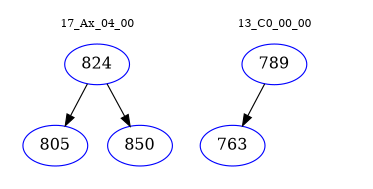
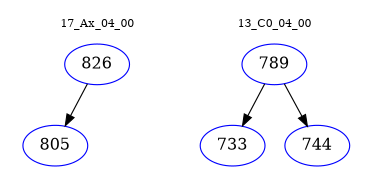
  digraph {
    node [color=blue]
    edge [color=black]
-   n1 [label=824]
+   n1 [label=826]
    n2 [label=805]
-   n3 [label=850]
    n4 [label=789]
-   n5 [label=763]
+   n5 [label=733]
+   n6 [label=744]
    subgraph cluster_1 {
      color=white
      fontsize=10
      label="17_Ax_04_00"
      n1
      n2
-     n3
    }
    subgraph cluster_2 {
      color=white
      fontsize=10
-     label="13_C0_00_00"
+     label="13_C0_04_00"
      n4
      n5
+     n6
    }
    n1 -> n2
-   n1 -> n3
    n4 -> n5
+   n4 -> n6
  }
